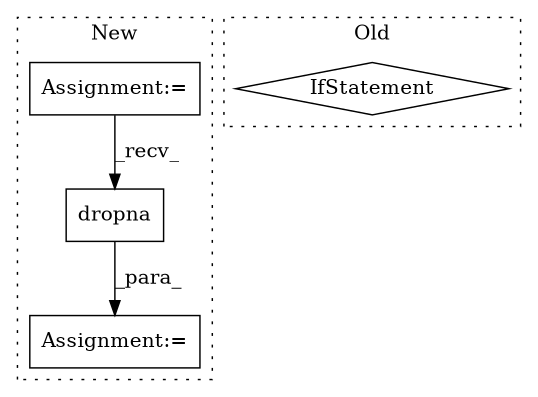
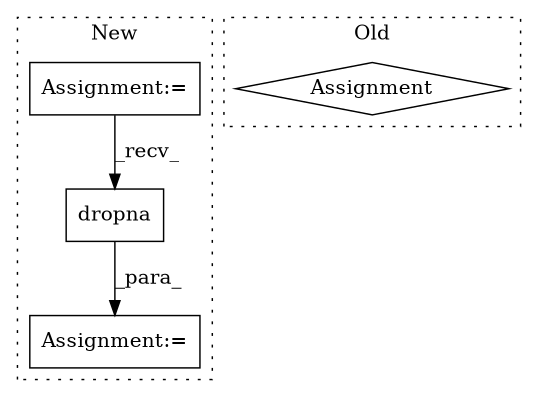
  digraph {
    node [a=7 shape=box]
    n1 [a=32 l=8 label=dropna s=6226]
    n2 [l=22 label="Assignment:=" s=6298]
    n3 [l=14 label="Assignment:=" s=6178]
-   n4 [a=25 l="4,2" label=IfStatement s="5623,5637" shape=diamond]
+   n4 [a=25 l="4,2" label=Assignment s="5623,5637" shape=diamond]
    subgraph cluster_1 {
      label=New
      style=dotted
      n1
      n2
      n3
    }
    subgraph cluster_2 {
      label=Old
      style=dotted
      n4
    }
    n1 -> n3 [label=_para_]
    n2 -> n1 [label=_recv_]
  }
